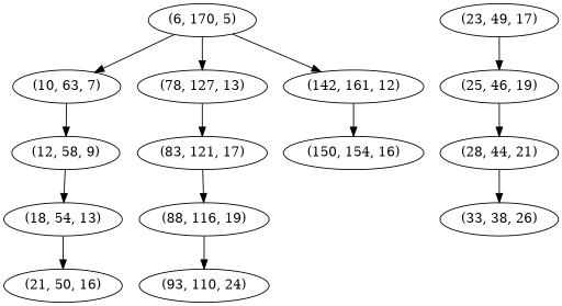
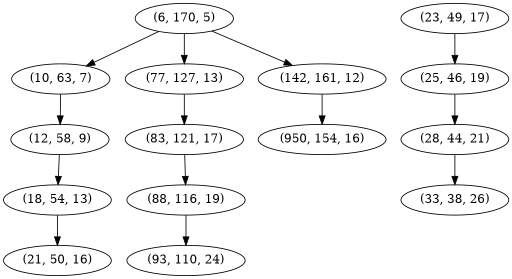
  digraph {
    "(6, 170, 5)"
    "(10, 63, 7)"
-   "(77, 127, 13)" [label="(78, 127, 13)"]
+   "(77, 127, 13)"
    "(142, 161, 12)"
    "(12, 58, 9)"
    "(83, 121, 17)"
-   "(150, 154, 16)"
+   "(150, 154, 16)" [label="(950, 154, 16)"]
    "(18, 54, 13)"
    "(21, 50, 16)"
    "(23, 49, 17)"
    "(25, 46, 19)"
    "(28, 44, 21)"
    "(33, 38, 26)"
    "(88, 116, 19)"
    "(93, 110, 24)"
    "(6, 170, 5)" -> "(10, 63, 7)"
    "(6, 170, 5)" -> "(77, 127, 13)"
    "(6, 170, 5)" -> "(142, 161, 12)"
    "(10, 63, 7)" -> "(12, 58, 9)"
    "(77, 127, 13)" -> "(83, 121, 17)"
    "(142, 161, 12)" -> "(150, 154, 16)"
    "(12, 58, 9)" -> "(18, 54, 13)"
    "(83, 121, 17)" -> "(88, 116, 19)"
    "(18, 54, 13)" -> "(21, 50, 16)"
    "(23, 49, 17)" -> "(25, 46, 19)"
    "(25, 46, 19)" -> "(28, 44, 21)"
    "(28, 44, 21)" -> "(33, 38, 26)"
    "(88, 116, 19)" -> "(93, 110, 24)"
  }
